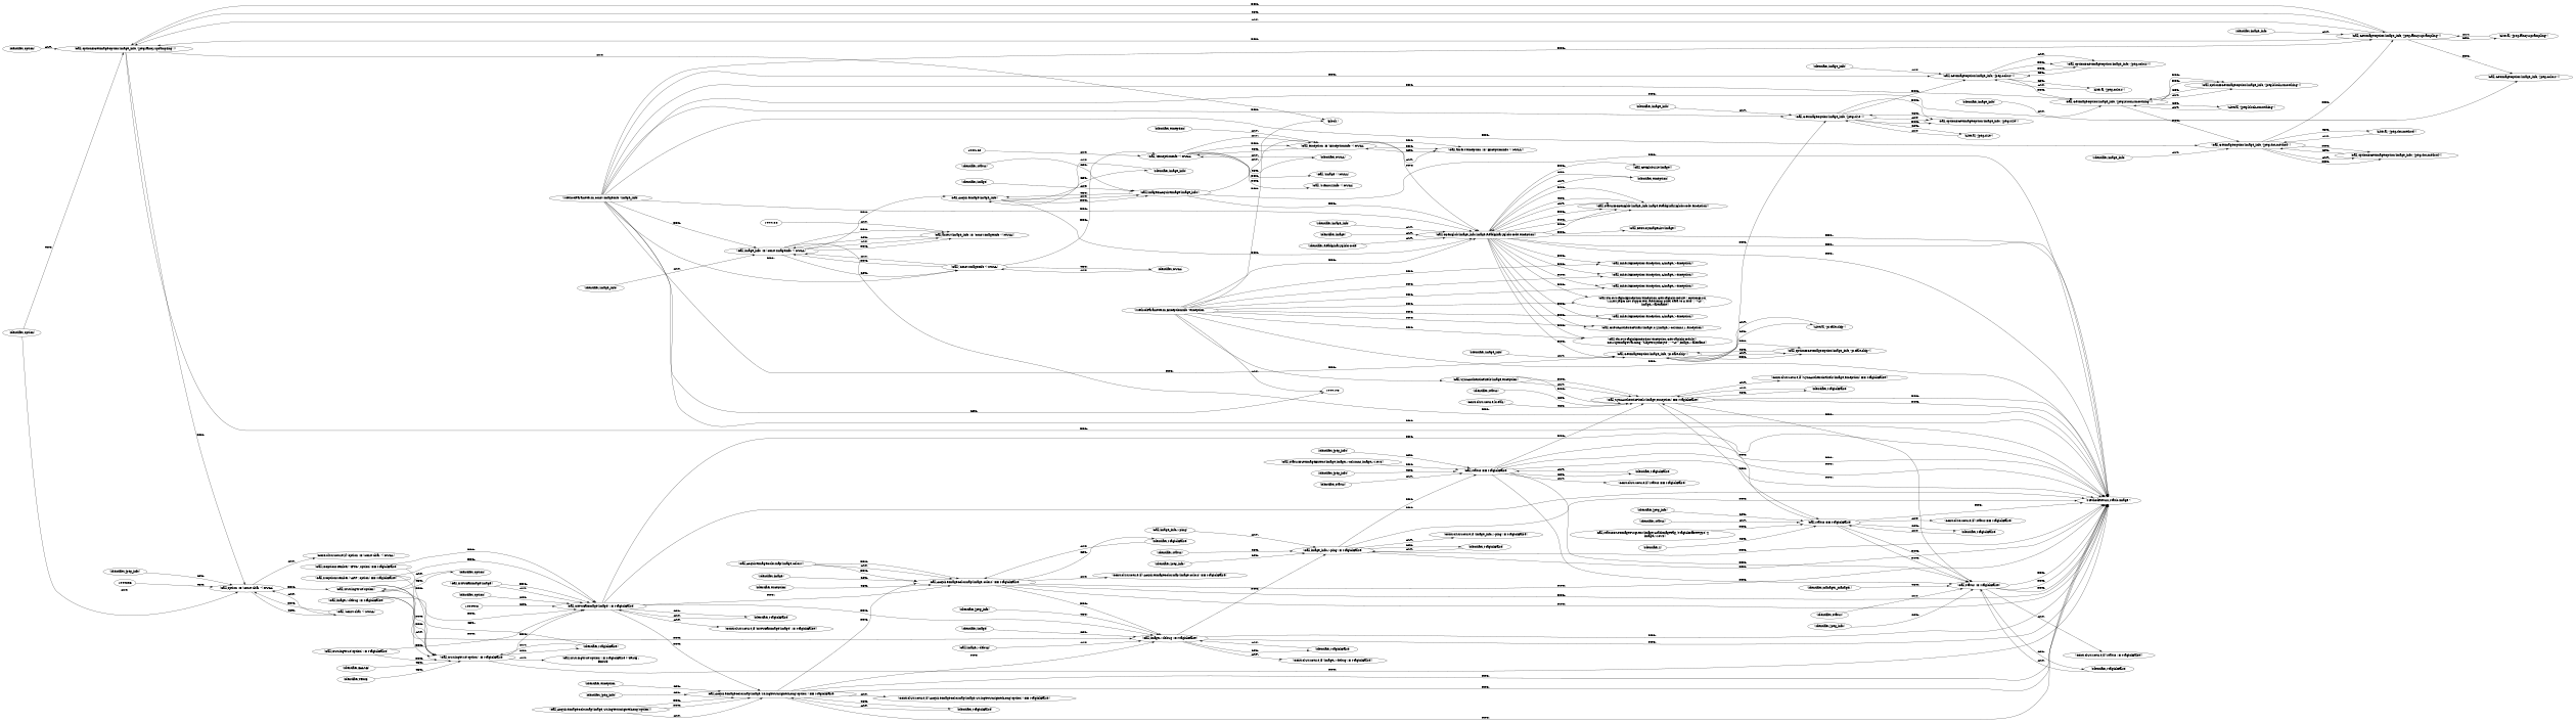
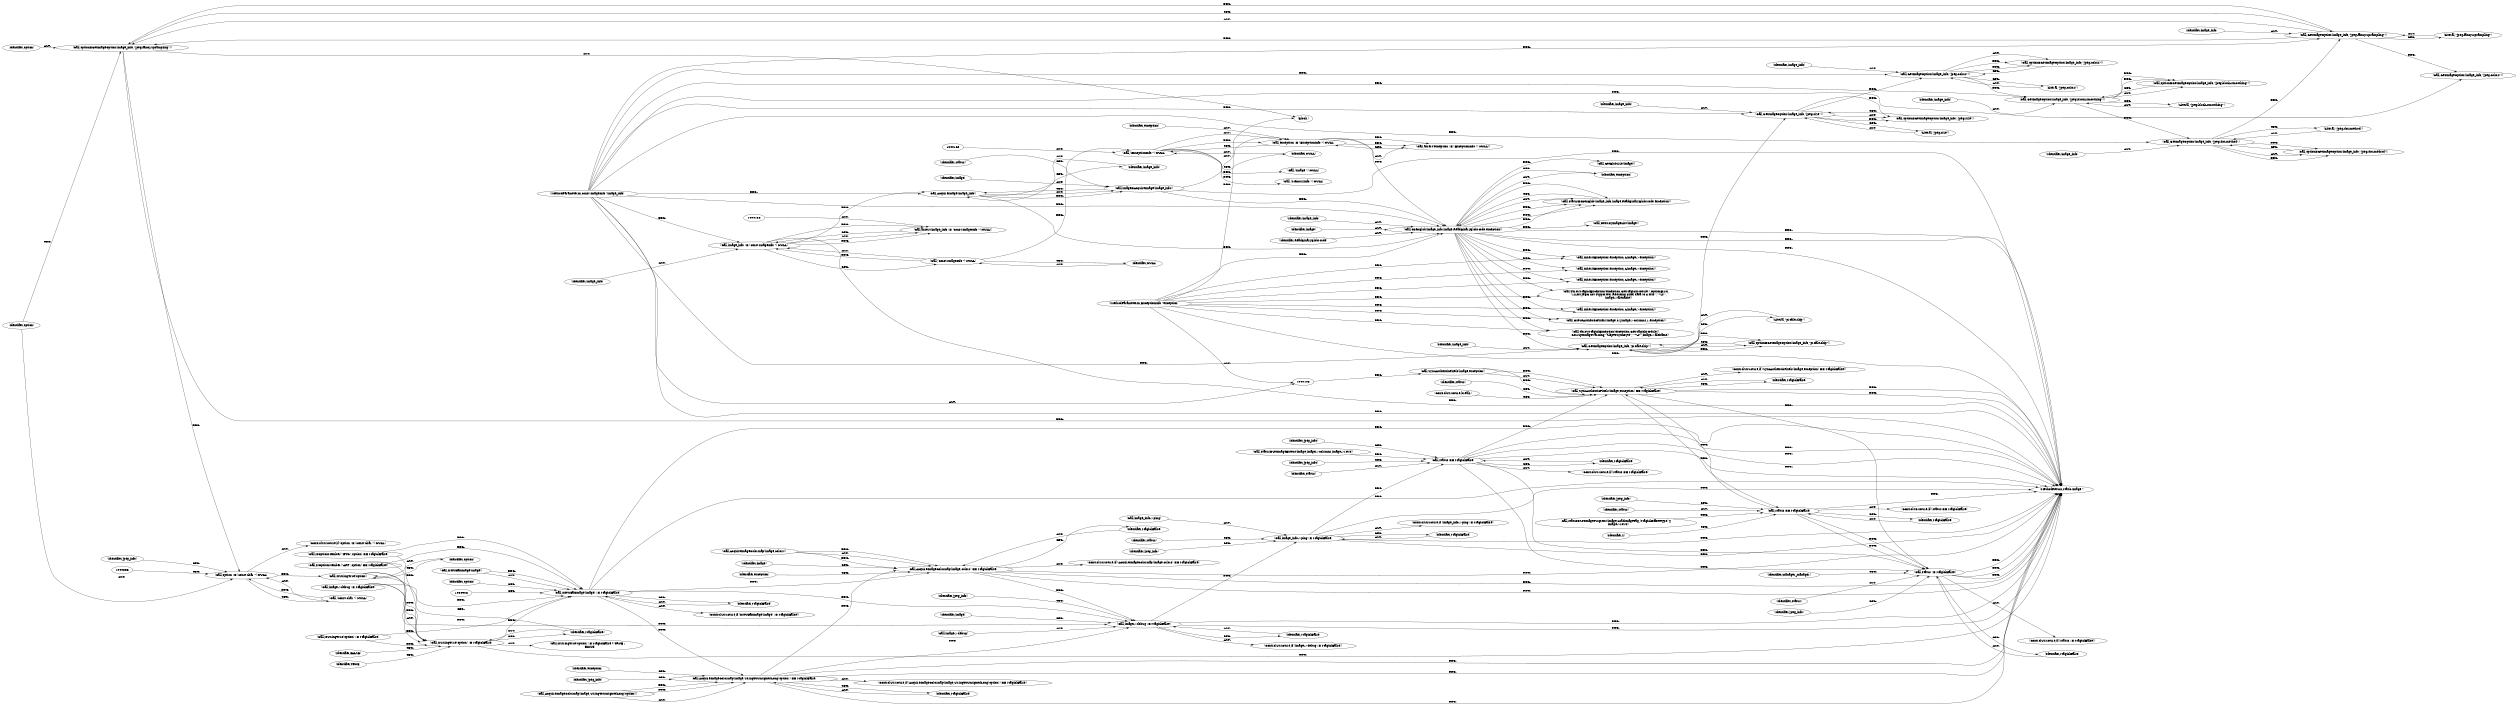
  digraph {
    rankdir=LR
    n1 [label="(Call,option=GetImageOption(image_info,\"jpeg:fancy-upsampling\"))"]
    n2 [label="(Call,GetImageOption(image_info,\"jpeg:fancy-upsampling\"))"]
    n3 [label="(Call,option != (const char *) NULL)"]
    n4 [label="(MethodReturn,static Image *)"]
    n5 [label="(Block,)"]
    n6 [label="(Call,GetImageOption(image_info,\"jpeg:colors\"))"]
    n7 [label="(Literal,\"jpeg:fancy-upsampling\")"]
    n8 [label="(Call,IsStringTrue(option))"]
    n9 [label="(ControlStructure,if (option != (const char *) NULL))"]
    n10 [label="(Call,(const char *) NULL)"]
    n11 [label="(Call,GetImageOption(image_info,\"jpeg:dct-method\"))"]
    n12 [label="(Literal,\"jpeg:dct-method\")"]
    n13 [label="(Call,option=GetImageOption(image_info,\"jpeg:dct-method\"))"]
    n14 [label="(Call,GetImageOption(image_info,\"jpeg:block-smoothing\"))"]
    n15 [label="(Literal,\"jpeg:block-smoothing\")"]
    n16 [label="(Call,option=GetImageOption(image_info,\"jpeg:block-smoothing\"))"]
    n17 [label="(Call,GetImageOption(image_info,\"jpeg:colors\"))"]
    n18 [label="(Literal,\"jpeg:colors\")"]
    n19 [label="(Call,option=GetImageOption(image_info,\"jpeg:colors\"))"]
    n20 [label="(Call,GetImageOption(image_info,\"jpeg:size\"))"]
    n21 [label="(Call,option=GetImageOption(image_info,\"jpeg:size\"))"]
    n22 [label="(Literal,\"jpeg:size\")"]
    n23 [label="(Call,GetImageOption(image_info,\"profile:skip\"))"]
    n24 [label="(Literal,\"profile:skip\")"]
    n25 [label="(Call,option=GetImageOption(image_info,\"profile:skip\"))"]
    n26 [label="(Call,OpenBlob(image_info,image,ReadBinaryBlobMode,exception))"]
    n27 [label="(Call,DestroyImageList(image))"]
    n28 [label="(Call,ThrowMagickException(exception,GetMagickModule(),\n          CorruptImageWarning,\"SkipToSyncByte\",\"`%s'\",image->filename))"]
    n29 [label="(Call,InheritException(exception,&image->exception))"]
    n30 [label="(Call,InheritException(exception,&image->exception))"]
    n31 [label="(Call,ThrowMagickException(exception,GetMagickModule(),OptionError,\n      \"12-bit JPEG not supported. Reducing pixel data to 8 bits\",\"`%s'\",\n      image->filename))"]
    n32 [label="(Call,InheritException(exception,&image->exception))"]
    n33 [label="(Call,GetBlobSize(image))"]
    n34 [label="(Identifier,exception)"]
    n35 [label="(Call,status=OpenBlob(image_info,image,ReadBinaryBlobMode,exception))"]
    n36 [label="(Call,InheritException(exception,&image->exception))"]
    n37 [label="(Call,QueueAuthenticPixels(image,0,y,image->columns,1,exception))"]
    n38 [label="(Call,AcquireImage(image_info))"]
    n39 [label="(Call,image=AcquireImage(image_info))"]
    n40 [label="(Identifier,image_info)"]
    n41 [label="(Call,image_info != (const ImageInfo *) NULL)"]
    n42 [label="(Call,(const ImageInfo *) NULL)"]
    n43 [label="(Call,assert(image_info != (const ImageInfo *) NULL))"]
    n44 [label="(Call,(ExceptionInfo *) NULL)"]
    n45 [label="(Identifier,NULL)"]
    n46 [label="(MethodParameterIn,const ImageInfo *image_info)"]
    1000108
    n48 [label="(Call,exception != (ExceptionInfo *) NULL)"]
    n49 [label="(Call,(Image *) NULL)"]
    n50 [label="(Call,(MemoryInfo *) NULL)"]
    n51 [label="(Identifier,NULL)"]
    n52 [label="(Call,assert(exception != (ExceptionInfo *) NULL))"]
    n53 [label="(MethodParameterIn,ExceptionInfo *exception)"]
    n54 [label="(Call,SyncAuthenticPixels(image,exception))"]
    n55 [label="(Call,SyncAuthenticPixels(image,exception) == MagickFalse)"]
    n56 [label="(Call,IsStringTrue(option) != MagickFalse)"]
    n57 [label="(Identifier,option)"]
    n58 [label="(Call,IsITUFaxImage(image) != MagickFalse)"]
    n59 [label="(Call,IsStringTrue(option) != MagickFalse ? TRUE :\n      FALSE)"]
    n60 [label="(Identifier,MagickFalse)"]
    n61 [label="(Call,AcquireImageColormap(image,StringToUnsignedLong(option)) == MagickFalse)"]
    n62 [label="(Call,AcquireImageColormap(image,colors) == MagickFalse)"]
    n63 [label="(Call,image->debug != MagickFalse)"]
    n64 [label="(Identifier,MagickFalse)"]
    n65 [label="(ControlStructure,if (IsITUFaxImage(image) != MagickFalse))"]
    n66 [label="(ControlStructure,if (AcquireImageColormap(image,StringToUnsignedLong(option)) == MagickFalse))"]
    n67 [label="(Identifier,MagickFalse)"]
    n68 [label="(Identifier,MagickFalse)"]
    n69 [label="(ControlStructure,if (AcquireImageColormap(image,colors) == MagickFalse))"]
    n70 [label="(Call,image_info->ping != MagickFalse)"]
    n71 [label="(ControlStructure,if (image->debug != MagickFalse))"]
    n72 [label="(Identifier,MagickFalse)"]
    n73 [label="(Call,status == MagickFalse)"]
    n74 [label="(ControlStructure,if (image_info->ping != MagickFalse))"]
    n75 [label="(Identifier,MagickFalse)"]
    n76 [label="(Call,status != MagickFalse)"]
    n77 [label="(ControlStructure,if (status == MagickFalse))"]
    n78 [label="(Identifier,MagickFalse)"]
    n79 [label="(Call,status == MagickFalse)"]
    n80 [label="(ControlStructure,if (SyncAuthenticPixels(image,exception) == MagickFalse))"]
    n81 [label="(Identifier,MagickFalse)"]
    n82 [label="(ControlStructure,if (status != MagickFalse))"]
    n83 [label="(Identifier,MagickFalse)"]
    n84 [label="(Identifier,MagickFalse)"]
    n85 [label="(ControlStructure,if (status == MagickFalse))"]
    n86 [label="(Identifier,image_info)"]
    n87 [label="(Identifier,image)"]
    n88 [label="(Identifier,image_info)"]
    n89 [label="(Call,image->debug != MagickFalse)"]
    n90 [label="(Call,IsITUFaxImage(image))"]
    n91 [label="(Call,image->debug)"]
    n92 [label="(Call,image_info->ping)"]
    n93 [label="(Identifier,jpeg_info)"]
    n94 [label="(Identifier,status)"]
    n95 [label="(Call,IsStringTrue(option) != MagickFalse)"]
    n96 [label="(Identifier,jpeg_info)"]
    n97 [label="(Call,AcquireImageColormap(image,colors))"]
    n98 [label="(Identifier,image_info)"]
    n99 [label="(Identifier,status)"]
    n100 [label="(Identifier,image)"]
    n101 [label="(Identifier,TRUE)"]
    n102 [label="(Identifier,option)"]
    n103 [label="(Call,IsOptionMember(\"IPTC\",option) == MagickFalse)"]
    n104 [label="(Identifier,ReadBinaryBlobMode)"]
    n105 [label="(Identifier,jpeg_info)"]
    n106 [label="(Identifier,status)"]
    n107 [label="(Identifier,option)"]
    n108 [label="(Call,status=SetImageProgress(image,LoadImageTag,(MagickOffsetType) y,\n      image->rows))"]
    n109 [label="(Identifier,status)"]
    n110 [label="(Call,IsOptionMember(\"APP\",option) == MagickFalse)"]
    n111 [label="(Identifier,jpeg_info)"]
    n112 [label="(Identifier,jpeg_info)"]
    n113 [label="(Identifier,exception)"]
    n114 [label="(Identifier,image)"]
    n115 [label="(Identifier,image_info)"]
    n116 [label="(Identifier,manager_manager)"]
    n117 [label="(Identifier,jpeg_info)"]
    n118 [label="(Identifier,FALSE)"]
    n119 [label="(Identifier,exception)"]
    n120 [label="(Identifier,status)"]
    n121 [label="(Identifier,exception)"]
    n122 [label="(Identifier,image)"]
    n123 [label="(Identifier,y)"]
    n124 [label="(Identifier,jpeg_info)"]
    n125 [label="(Identifier,image_info)"]
    n126 [label="(Identifier,jpeg_info)"]
    n127 [label="(Call,AcquireImageColormap(image,StringToUnsignedLong(option)))"]
    n128 [label="(Identifier,image_info)"]
    n129 [label="(ControlStructure,break;)"]
    n130 [label="(Call,status=SetImageExtent(image,image->columns,image->rows))"]
    n131 [label="(Identifier,image_info)"]
    n132 [label="(Identifier,option)"]
    n133 [label="(Identifier,image_info)"]
    n134 [label="(Identifier,status)"]
    1000133
    1000160
    1000836
    1000908
    n1 -> n2 [label="CFG: "]
    n1 -> n3 [label="DDG: "]
    n1 -> n4 [label="DDG: "]
    n1 -> n5 [label="AST: "]
    n2 -> n1 [label="AST: "]
    n2 -> n1 [label="DDG: "]
    n2 -> n1 [label="DDG: "]
    n2 -> n6 [label="DDG: "]
    n2 -> n7 [label="CFG: "]
    n3 -> n8 [label="DDG: "]
    n3 -> n9 [label="AST: "]
    n3 -> n10 [label="CFG: "]
    n7 -> n2 [label="AST: "]
    n8 -> n56 [label="AST: "]
    n8 -> n56 [label="DDG: "]
    n8 -> n57 [label="CFG: "]
    n10 -> n3 [label="AST: "]
    n10 -> n3 [label="DDG: "]
    n11 -> n2 [label="DDG: "]
    n11 -> n12 [label="CFG: "]
    n11 -> n13 [label="AST: "]
    n11 -> n13 [label="DDG: "]
    n11 -> n13 [label="DDG: "]
    n12 -> n11 [label="AST: "]
    n13 -> n11 [label="CFG: "]
    n14 -> n11 [label="DDG: "]
    n14 -> n15 [label="CFG: "]
    n14 -> n16 [label="AST: "]
    n14 -> n16 [label="DDG: "]
    n14 -> n16 [label="DDG: "]
    n15 -> n14 [label="AST: "]
    n16 -> n14 [label="CFG: "]
    n17 -> n14 [label="DDG: "]
    n17 -> n18 [label="CFG: "]
    n17 -> n19 [label="AST: "]
    n17 -> n19 [label="DDG: "]
    n17 -> n19 [label="DDG: "]
    n18 -> n17 [label="AST: "]
    n19 -> n17 [label="CFG: "]
    n20 -> n17 [label="DDG: "]
    n20 -> n21 [label="AST: "]
    n20 -> n21 [label="DDG: "]
    n20 -> n21 [label="DDG: "]
    n20 -> n22 [label="CFG: "]
    n21 -> n20 [label="CFG: "]
    n22 -> n20 [label="AST: "]
    n23 -> n20 [label="DDG: "]
    n23 -> n24 [label="CFG: "]
    n23 -> n25 [label="AST: "]
    n23 -> n25 [label="DDG: "]
    n23 -> n25 [label="DDG: "]
    n24 -> n23 [label="AST: "]
    n25 -> n23 [label="CFG: "]
    n26 -> n4 [label="DDG: "]
    n26 -> n4 [label="DDG: "]
    n26 -> n4 [label="DDG: "]
    n26 -> n23 [label="DDG: "]
    n26 -> n27 [label="DDG: "]
    n26 -> n28 [label="DDG: "]
    n26 -> n29 [label="DDG: "]
    n26 -> n30 [label="DDG: "]
    n26 -> n31 [label="DDG: "]
    n26 -> n32 [label="DDG: "]
    n26 -> n33 [label="DDG: "]
    n26 -> n34 [label="CFG: "]
    n26 -> n35 [label="AST: "]
    n26 -> n35 [label="DDG: "]
    n26 -> n35 [label="DDG: "]
    n26 -> n35 [label="DDG: "]
    n26 -> n35 [label="DDG: "]
    n26 -> n36 [label="DDG: "]
    n26 -> n37 [label="DDG: "]
    n34 -> n26 [label="AST: "]
    n35 -> n26 [label="CFG: "]
    n38 -> n26 [label="DDG: "]
    n38 -> n39 [label="AST: "]
    n38 -> n39 [label="DDG: "]
    n38 -> n40 [label="CFG: "]
    n39 -> n4 [label="DDG: "]
    n39 -> n5 [label="AST: "]
    n39 -> n26 [label="DDG: "]
    n39 -> n38 [label="CFG: "]
    n40 -> n38 [label="AST: "]
    n41 -> n4 [label="DDG: "]
    n41 -> n38 [label="DDG: "]
    n41 -> n42 [label="CFG: "]
    n41 -> n43 [label="AST: "]
    n41 -> n43 [label="DDG: "]
    n41 -> n43 [label="DDG: "]
    n42 -> n41 [label="AST: "]
    n42 -> n41 [label="DDG: "]
    n42 -> n44 [label="DDG: "]
    n42 -> n45 [label="CFG: "]
    n43 -> n41 [label="CFG: "]
    n44 -> n48 [label="AST: "]
    n44 -> n48 [label="DDG: "]
    n44 -> n49 [label="DDG: "]
    n44 -> n50 [label="DDG: "]
    n44 -> n51 [label="CFG: "]
    n45 -> n42 [label="AST: "]
    n46 -> n2 [label="DDG: "]
    n46 -> n4 [label="DDG: "]
    n46 -> n6 [label="DDG: "]
    n46 -> n11 [label="DDG: "]
    n46 -> n14 [label="DDG: "]
    n46 -> n17 [label="DDG: "]
    n46 -> n20 [label="DDG: "]
    n46 -> n23 [label="DDG: "]
    n46 -> n26 [label="DDG: "]
-   n46 -> n42 [label="DDG: "]
+   n46 -> n38 [label="DDG: "]
    n46 -> n41 [label="DDG: "]
-   n46 -> 1000108 [label="CFG: "]
+   n46 -> 1000108 [label="AST: "]
    n48 -> n26 [label="DDG: "]
    n48 -> n44 [label="CFG: "]
    n48 -> n52 [label="AST: "]
    n48 -> n52 [label="DDG: "]
    n48 -> n52 [label="DDG: "]
    n51 -> n44 [label="AST: "]
    n52 -> n48 [label="CFG: "]
    n53 -> n4 [label="DDG: "]
    n53 -> n26 [label="DDG: "]
    n53 -> n28 [label="DDG: "]
    n53 -> n29 [label="DDG: "]
    n53 -> n30 [label="DDG: "]
    n53 -> n31 [label="DDG: "]
    n53 -> n32 [label="DDG: "]
    n53 -> n36 [label="DDG: "]
    n53 -> n37 [label="DDG: "]
    n53 -> 1000108 [label="AST: "]
    n53 -> n48 [label="DDG: "]
-   n53 -> n54 [label="DDG: "]
+   1000108 -> n54 [label="DDG: "]
    n54 -> n55 [label="AST: "]
    n54 -> n55 [label="DDG: "]
    n54 -> n55 [label="DDG: "]
    n55 -> n4 [label="DDG: "]
    n55 -> n4 [label="DDG: "]
    n55 -> n76 [label="DDG: "]
    n55 -> n79 [label="DDG: "]
    n55 -> n80 [label="AST: "]
    n55 -> n81 [label="CFG: "]
    n56 -> n4 [label="DDG: "]
    n56 -> n58 [label="DDG: "]
    n56 -> n59 [label="AST: "]
    n56 -> n60 [label="CFG: "]
    n57 -> n8 [label="AST: "]
    n58 -> n4 [label="DDG: "]
    n58 -> n4 [label="DDG: "]
    n58 -> n61 [label="DDG: "]
    n58 -> n62 [label="DDG: "]
    n58 -> n63 [label="DDG: "]
    n58 -> n64 [label="CFG: "]
    n58 -> n65 [label="AST: "]
    n60 -> n8 [label="CFG: "]
    n60 -> n56 [label="AST: "]
    n61 -> n4 [label="DDG: "]
    n61 -> n4 [label="DDG: "]
    n61 -> n4 [label="DDG: "]
    n61 -> n62 [label="DDG: "]
    n61 -> n63 [label="DDG: "]
    n61 -> n66 [label="AST: "]
    n61 -> n67 [label="CFG: "]
    n62 -> n4 [label="DDG: "]
    n62 -> n4 [label="DDG: "]
    n62 -> n4 [label="DDG: "]
    n62 -> n63 [label="DDG: "]
    n62 -> n68 [label="CFG: "]
    n62 -> n69 [label="AST: "]
    n63 -> n4 [label="DDG: "]
    n63 -> n4 [label="DDG: "]
    n63 -> n70 [label="DDG: "]
    n63 -> n71 [label="AST: "]
    n63 -> n72 [label="CFG: "]
    n64 -> n58 [label="AST: "]
    n67 -> n61 [label="AST: "]
    n68 -> n62 [label="AST: "]
    n70 -> n4 [label="DDG: "]
    n70 -> n4 [label="DDG: "]
    n70 -> n4 [label="DDG: "]
    n70 -> n73 [label="DDG: "]
    n70 -> n74 [label="AST: "]
    n70 -> n75 [label="CFG: "]
    n72 -> n63 [label="AST: "]
    n73 -> n4 [label="DDG: "]
    n73 -> n4 [label="DDG: "]
    n73 -> n4 [label="DDG: "]
    n73 -> n55 [label="DDG: "]
    n73 -> n76 [label="DDG: "]
    n73 -> n76 [label="DDG: "]
    n73 -> n77 [label="AST: "]
    n73 -> n78 [label="CFG: "]
    n75 -> n70 [label="AST: "]
    n76 -> n4 [label="DDG: "]
    n76 -> n4 [label="DDG: "]
    n76 -> n4 [label="DDG: "]
    n76 -> n82 [label="AST: "]
    n76 -> n83 [label="CFG: "]
    n78 -> n73 [label="AST: "]
    n79 -> n4 [label="DDG: "]
    n79 -> n55 [label="DDG: "]
    n79 -> n76 [label="DDG: "]
    n79 -> n76 [label="DDG: "]
    n79 -> n84 [label="CFG: "]
    n79 -> n85 [label="AST: "]
    n81 -> n55 [label="AST: "]
    n83 -> n76 [label="AST: "]
    n84 -> n79 [label="AST: "]
    n86 -> n20 [label="AST: "]
    n87 -> n39 [label="AST: "]
    n88 -> n23 [label="AST: "]
    n89 -> n56 [label="DDG: "]
    n89 -> n58 [label="DDG: "]
    n89 -> n63 [label="DDG: "]
    n90 -> n58 [label="AST: "]
    n90 -> n58 [label="DDG: "]
    n91 -> n63 [label="AST: "]
    n92 -> n70 [label="AST: "]
    n93 -> n76 [label="CFG: "]
    n94 -> n55 [label="CFG: "]
    n95 -> n56 [label="DDG: "]
    n95 -> n58 [label="DDG: "]
    n96 -> n73 [label="CFG: "]
    n97 -> n62 [label="AST: "]
    n97 -> n62 [label="DDG: "]
    n97 -> n62 [label="DDG: "]
    n98 -> n26 [label="AST: "]
    n99 -> n70 [label="CFG: "]
    n100 -> n26 [label="AST: "]
    n101 -> n56 [label="CFG: "]
    n102 -> n58 [label="CFG: "]
    n103 -> n56 [label="DDG: "]
    n103 -> n58 [label="DDG: "]
    n104 -> n26 [label="AST: "]
    n105 -> n3 [label="CFG: "]
    n106 -> n79 [label="AST: "]
    n107 -> n1 [label="CFG: "]
    n107 -> n3 [label="AST: "]
    n108 -> n79 [label="DDG: "]
    n109 -> n73 [label="AST: "]
    n110 -> n56 [label="DDG: "]
    n110 -> n58 [label="DDG: "]
    n111 -> n63 [label="CFG: "]
    n112 -> n70 [label="CFG: "]
    n113 -> n48 [label="AST: "]
    n114 -> n62 [label="CFG: "]
    n115 -> n17 [label="AST: "]
    n116 -> n76 [label="CFG: "]
    n117 -> n73 [label="CFG: "]
    n118 -> n56 [label="CFG: "]
    n119 -> n62 [label="CFG: "]
    n120 -> n76 [label="AST: "]
    n121 -> n61 [label="CFG: "]
    n122 -> n63 [label="CFG: "]
    n123 -> n79 [label="CFG: "]
    n124 -> n61 [label="CFG: "]
    n125 -> n2 [label="AST: "]
    n126 -> n79 [label="CFG: "]
    n127 -> n61 [label="AST: "]
    n127 -> n61 [label="DDG: "]
    n127 -> n61 [label="DDG: "]
    n128 -> n41 [label="AST: "]
    n129 -> n55 [label="CFG: "]
    n130 -> n73 [label="DDG: "]
    n131 -> n11 [label="AST: "]
    n132 -> n1 [label="AST: "]
    n133 -> n14 [label="AST: "]
    n134 -> n39 [label="CFG: "]
    1000133 -> n43 [label="AST: "]
    1000160 -> n44 [label="AST: "]
    1000836 -> n3 [label="CFG: "]
    1000908 -> n58 [label="CFG: "]
  }
